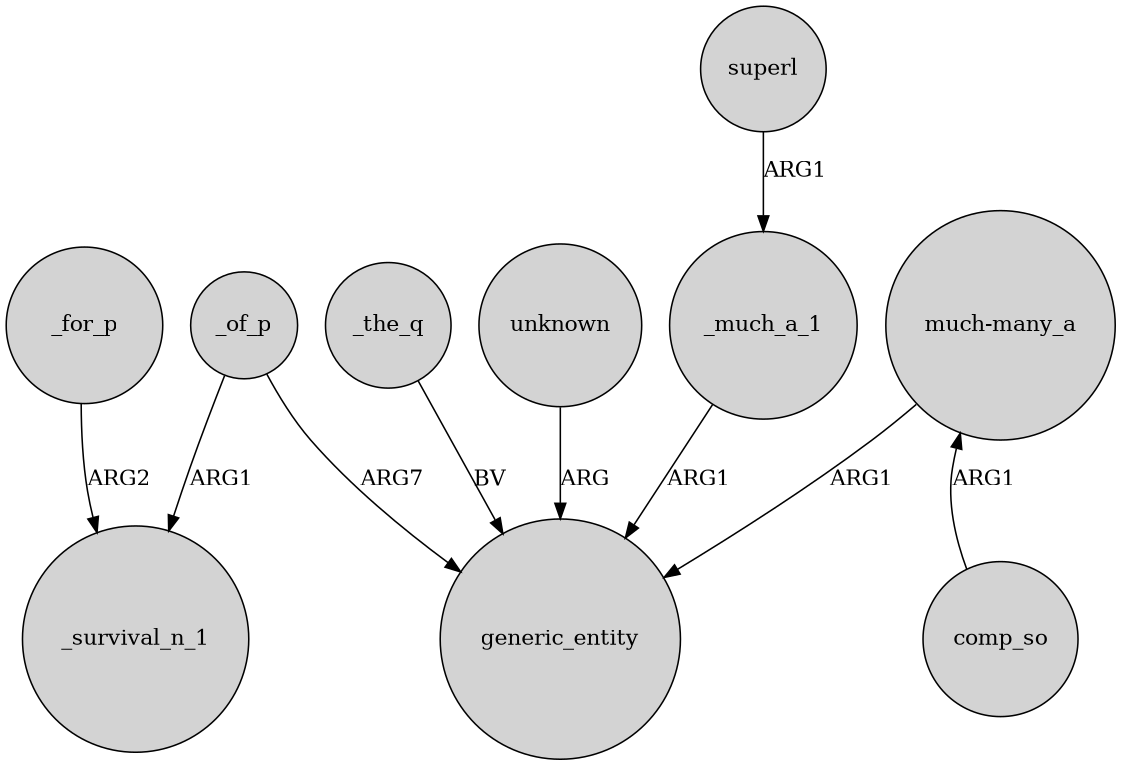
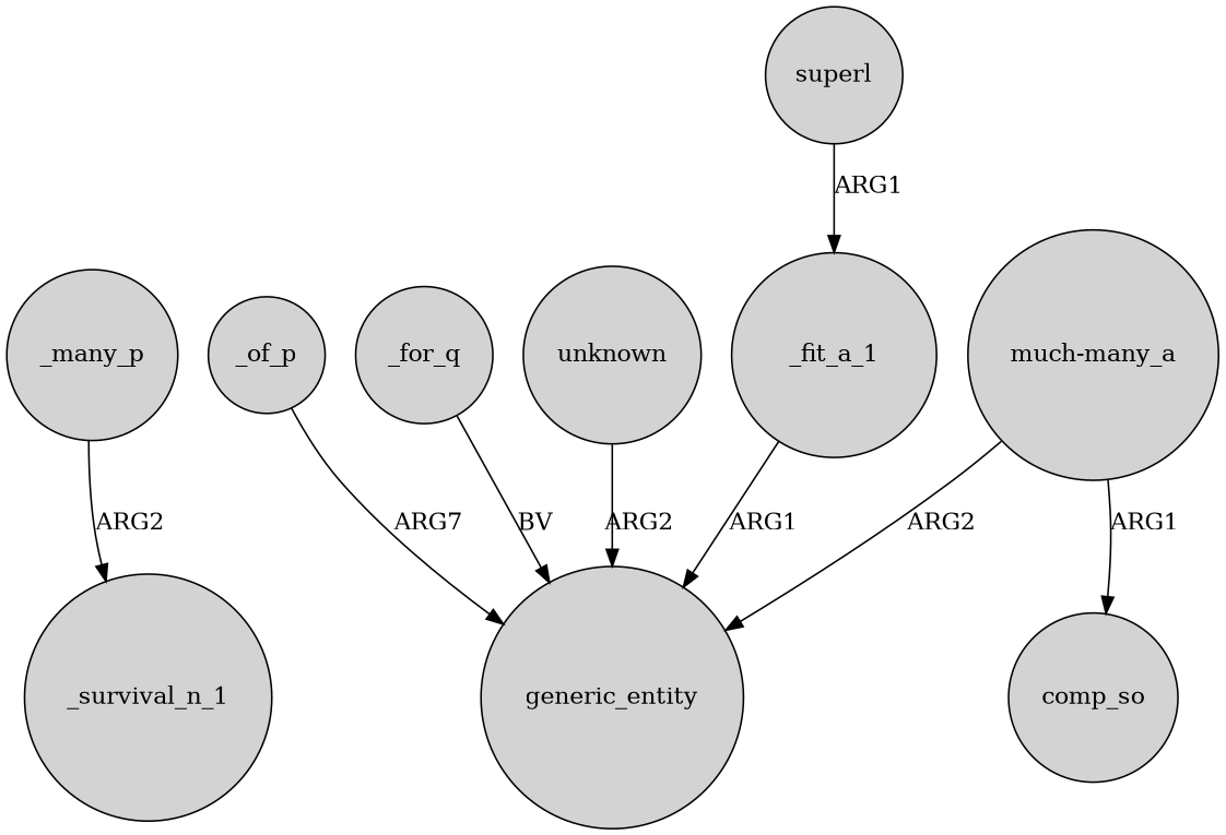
  digraph {
    node [shape=circle style=filled]
-   _the_q
+   _the_q [label=_for_q]
    generic_entity
    _of_p
    _survival_n_1
-   _for_p
-   _fit_a_1 [label=_much_a_1]
+   _for_p [label=_many_p]
+   _fit_a_1
    superl
    comp_so
    "much-many_a"
    unknown
    _the_q -> generic_entity [label=BV]
    _of_p -> generic_entity [label=ARG7]
-   _of_p -> _survival_n_1 [label=ARG1]
    _for_p -> _survival_n_1 [label=ARG2]
    _fit_a_1 -> generic_entity [label=ARG1]
    superl -> _fit_a_1 [label=ARG1]
-   comp_so -> "much-many_a" [label=ARG1]
-   "much-many_a" -> generic_entity [label=ARG1]
-   unknown -> generic_entity [label=ARG]
+   "much-many_a" -> comp_so [label=ARG1]
+   "much-many_a" -> generic_entity [label=ARG2]
+   unknown -> generic_entity [label=ARG2]
  }
